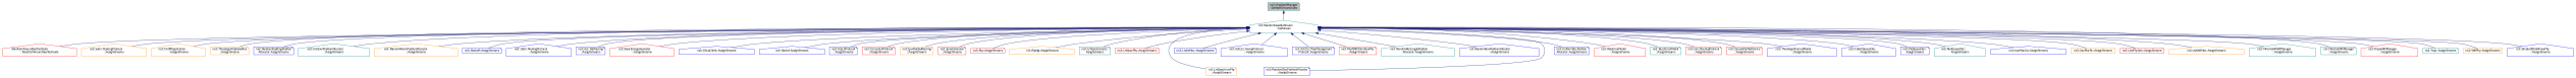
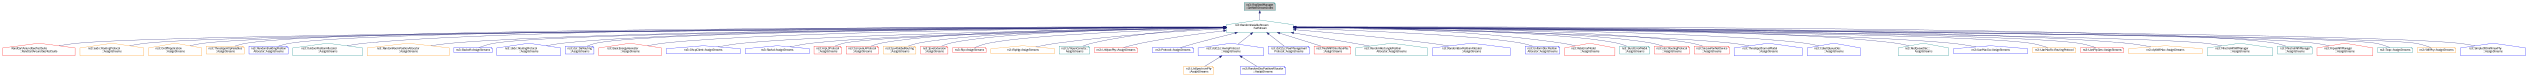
  digraph {
    fontname="IBM Plex Sans"
    rankdir=TB
    node [color=blue fillcolor=white fontname="IBM Plex Sans" fontsize=10 shape=note style=filled]
    edge [color=midnightblue dir=back fontname="IBM Plex Sans" fontsize=10 labelfontname=Helvetica labelfontsize=10 style=solid]
    n1 [color=teal fillcolor=grey75 fontcolor=black height=0.2 label="ns3::RngSeedManager\l::GetNextStreamIndex" width=0.4]
    n2 [color=teal height=0.2 label="ns3::RandomVariableStream\l::SetStream" shape=house width=0.4]
    n3 [color=red height=0.2 label="RandCartAroundGeoTestSuite\l::RandCartAroundGeoTestSuite" shape=house width=0.4]
    n4 [color=darkorange height=0.2 label="ns3::aodv::RoutingProtocol\l::AssignStreams" shape=house width=0.4]
    n5 [color=darkorange height=0.2 label="ns3::OnOffApplication\l::AssignStreams" shape=house width=0.4]
    n6 [color=darkorange height=0.2 label="ns3::ThreeGppHttpVariables\l::AssignStreams" width=0.4]
    n7 [height=0.2 label="ns3::RandomBuildingPosition\lAllocator::AssignStreams" width=0.4]
    n8 [color=teal height=0.2 label="ns3::OutdoorPositionAllocator\l::AssignStreams" shape=house width=0.4]
    n9 [color=darkorange height=0.2 label="ns3::RandomRoomPositionAllocator\l::AssignStreams" shape=house width=0.4]
    n10 [height=0.2 label="ns3::Backoff::AssignStreams" width=0.4]
    n11 [height=0.2 label="ns3::dsdv::RoutingProtocol\l::AssignStreams" shape=house width=0.4]
    n12 [height=0.2 label="ns3::dsr::DsrRouting\l::AssignStreams" width=0.4]
    n13 [color=red height=0.2 label="ns3::BasicEnergyHarvester\l::AssignStreams" shape=house width=0.4]
    n14 [height=0.2 label="ns3::DhcpClient::AssignStreams" shape=house width=0.4]
    n15 [height=0.2 label="ns3::Radvd::AssignStreams" shape=house width=0.4]
-   n16 [height=0.2 label="ns3::ArpL3Protocol\l::AssignStreams" width=0.4]
+   n16 [color=red height=0.2 label="ns3::ArpL3Protocol\l::AssignStreams" width=0.4]
    n17 [color=red height=0.2 label="ns3::Icmpv6L4Protocol\l::AssignStreams" width=0.4]
    n18 [color=darkorange height=0.2 label="ns3::Ipv4GlobalRouting\l::AssignStreams" width=0.4]
    n19 [color=red height=0.2 label="ns3::Ipv6Extension\l::AssignStreams" width=0.4]
    n20 [color=red height=0.2 label="ns3::Rip::AssignStreams" width=0.4]
    n21 [color=darkorange height=0.2 label="ns3::RipNg::AssignStreams" shape=house width=0.4]
    n22 [color=teal height=0.2 label="ns3::LrWpanCsmaCa::\lAssignStreams" width=0.4]
    n23 [color=red height=0.2 label="ns3::LrWpanPhy::AssignStreams" width=0.4]
    n24 [color=darkorange height=0.2 label="ns3::LteSpectrumPhy\l::AssignStreams" width=0.4]
-   n25 [height=0.2 label="ns3::LteUeMac::AssignStreams" width=0.4]
+   n25 [height=0.2 label="ns3::Protocol::AssignStreams" width=0.4]
    n26 [height=0.2 label="ns3::dot11s::HwmpProtocol\l::AssignStreams" shape=house width=0.4]
    n27 [height=0.2 label="ns3::dot11s::PeerManagement\lProtocol::AssignStreams" width=0.4]
    n28 [color=red height=0.2 label="ns3::MeshWifiInterfaceMac\l::AssignStreams" width=0.4]
    n29 [color=teal height=0.2 label="ns3::RandomRectanglePosition\lAllocator::AssignStreams" shape=house width=0.4]
    n30 [height=0.2 label="ns3::RandomBoxPositionAllocator\l::AssignStreams" shape=house width=0.4]
    n31 [height=0.2 label="ns3::RandomDiscPositionAllocator\l::AssignStreams" width=0.4]
    n32 [height=0.2 label="ns3::UniformDiscPosition\lAllocator::AssignStreams" width=0.4]
    n33 [color=red height=0.2 label="ns3::RateErrorModel\l::AssignStreams" shape=house width=0.4]
    n34 [color=teal height=0.2 label="ns3::BurstErrorModel\l::AssignStreams" width=0.4]
    n35 [color=red height=0.2 label="ns3::olsr::RoutingProtocol\l::AssignStreams" width=0.4]
    n36 [color=red height=0.2 label="ns3::SixLowPanNetDevice\l::AssignStreams" width=0.4]
    n37 [height=0.2 label="ns3::ThreeGppChannelModel\l::AssignStreams" shape=house width=0.4]
    n38 [height=0.2 label="ns3::CobaltQueueDisc\l::AssignStreams" shape=house width=0.4]
-   n39 [height=0.2 label="ns3::PieQueueDisc::\lAssignStreams" width=0.4]
    n40 [color=teal height=0.2 label="ns3::RedQueueDisc::\lAssignStreams" shape=house width=0.4]
    n41 [height=0.2 label="ns3::UanMacCw::AssignStreams" shape=house width=0.4]
-   n42 [color=darkorange height=0.2 label="ns3::UanMacRc::AssignStreams" width=0.4]
+   n42 [color=darkorange height=0.2 label="ns3::UanMacRc::RoutingProtocol" width=0.4]
    n43 [color=red height=0.2 label="ns3::UanPhyGen::AssignStreams" width=0.4]
    n44 [color=darkorange height=0.2 label="ns3::ApWifiMac::AssignStreams" shape=house width=0.4]
    n45 [color=teal height=0.2 label="ns3::MinstrelHtWifiManager\l::AssignStreams" shape=house width=0.4]
    n46 [color=teal height=0.2 label="ns3::MinstrelWifiManager\l::AssignStreams" width=0.4]
    n47 [color=red height=0.2 label="ns3::RrpaaWifiManager\l::AssignStreams" shape=house width=0.4]
    n48 [color=teal height=0.2 label="ns3::Txop::AssignStreams" width=0.4]
    n49 [color=darkorange height=0.2 label="ns3::WifiPhy::AssignStreams" width=0.4]
    n50 [height=0.2 label="ns3::SimpleOfdmWimaxPhy\l::AssignStreams" shape=house width=0.4]
    n1 -> n2
    n2 -> n3
    n2 -> n4
    n2 -> n5
    n2 -> n6
    n2 -> n7
    n2 -> n8
    n2 -> n9
    n2 -> n10
    n2 -> n11
    n2 -> n12
    n2 -> n13
    n2 -> n14
    n2 -> n15
    n2 -> n16
    n2 -> n17
    n2 -> n18
    n2 -> n19
    n2 -> n20
    n2 -> n21
    n2 -> n22
    n2 -> n23
-   n2 -> n24
+   n26 -> n24
    n2 -> n25
    n2 -> n26
    n2 -> n27
    n2 -> n28
    n2 -> n29
    n2 -> n30
-   n2 -> n31
+   n26 -> n31
    n2 -> n32
    n2 -> n33
    n2 -> n34
    n2 -> n35
    n2 -> n36
    n2 -> n37
    n2 -> n38
-   n2 -> n39
    n2 -> n40
    n2 -> n41
    n2 -> n42
    n2 -> n43
    n2 -> n44
    n2 -> n45
    n2 -> n46
    n2 -> n47
    n2 -> n48
    n2 -> n49
    n2 -> n50
  }
